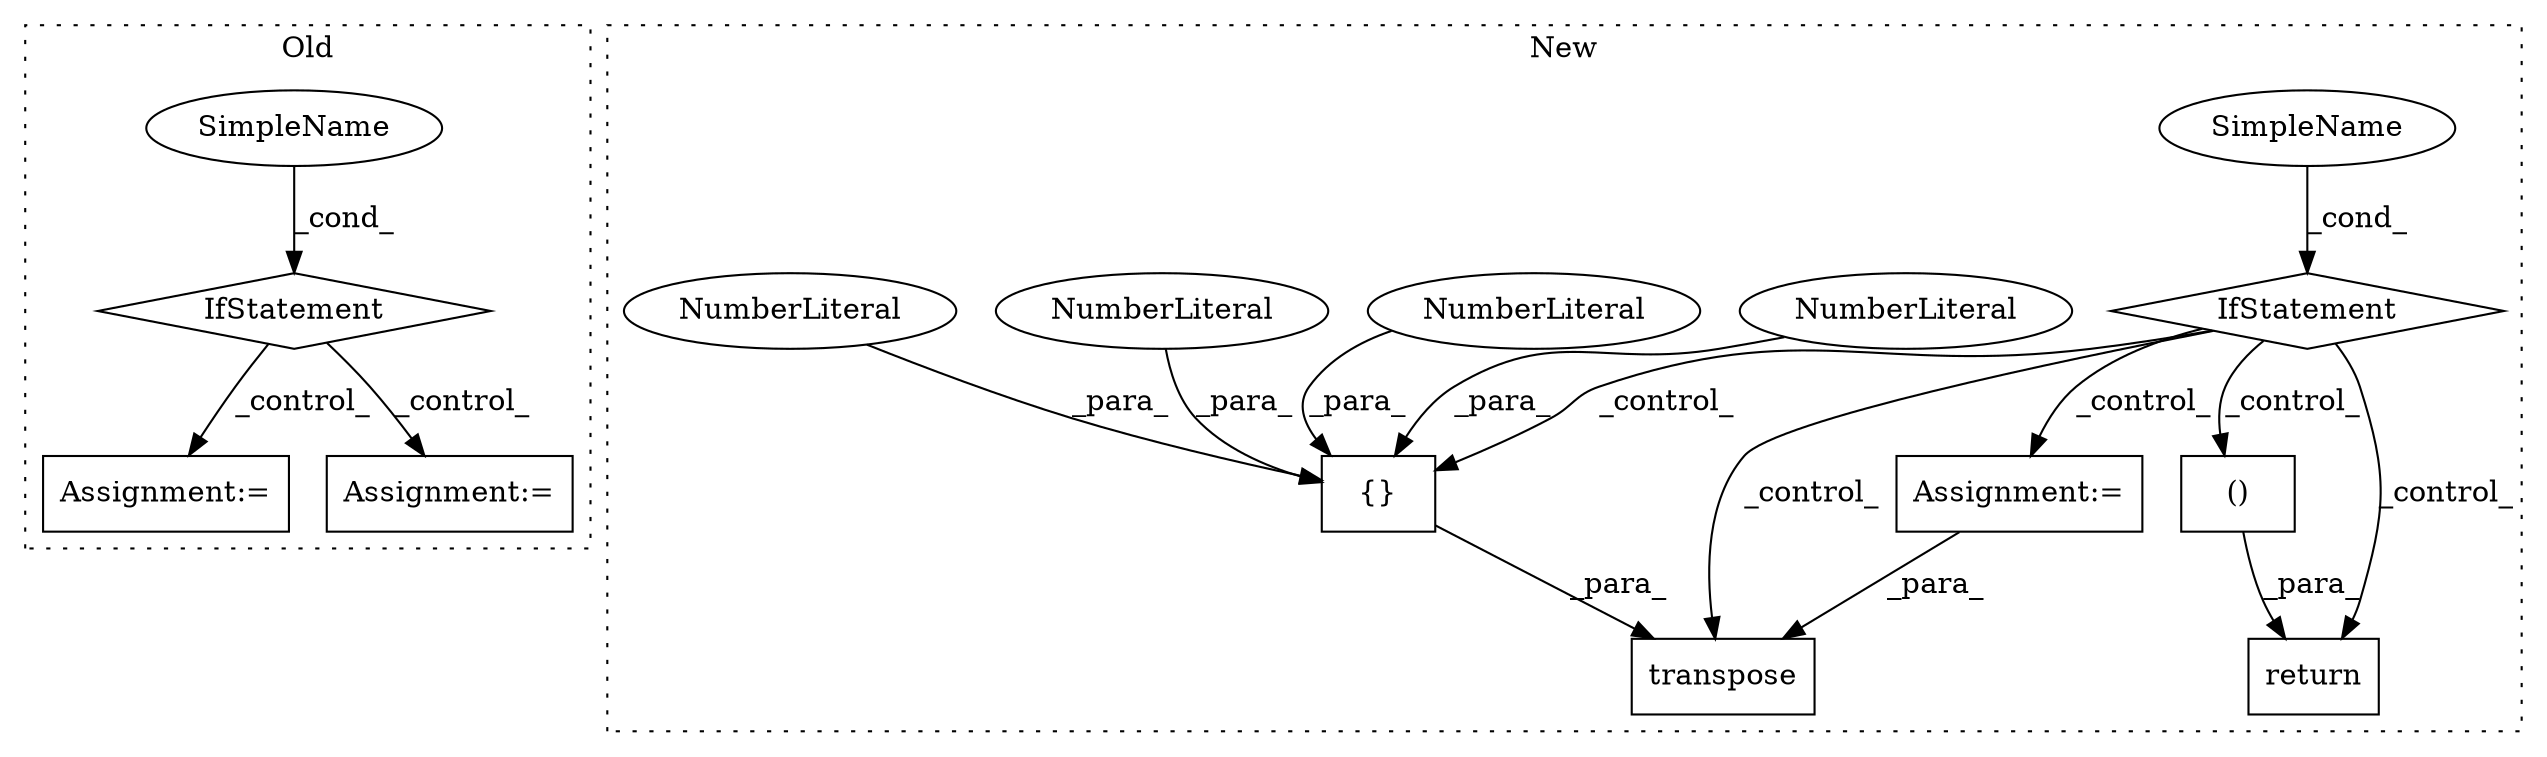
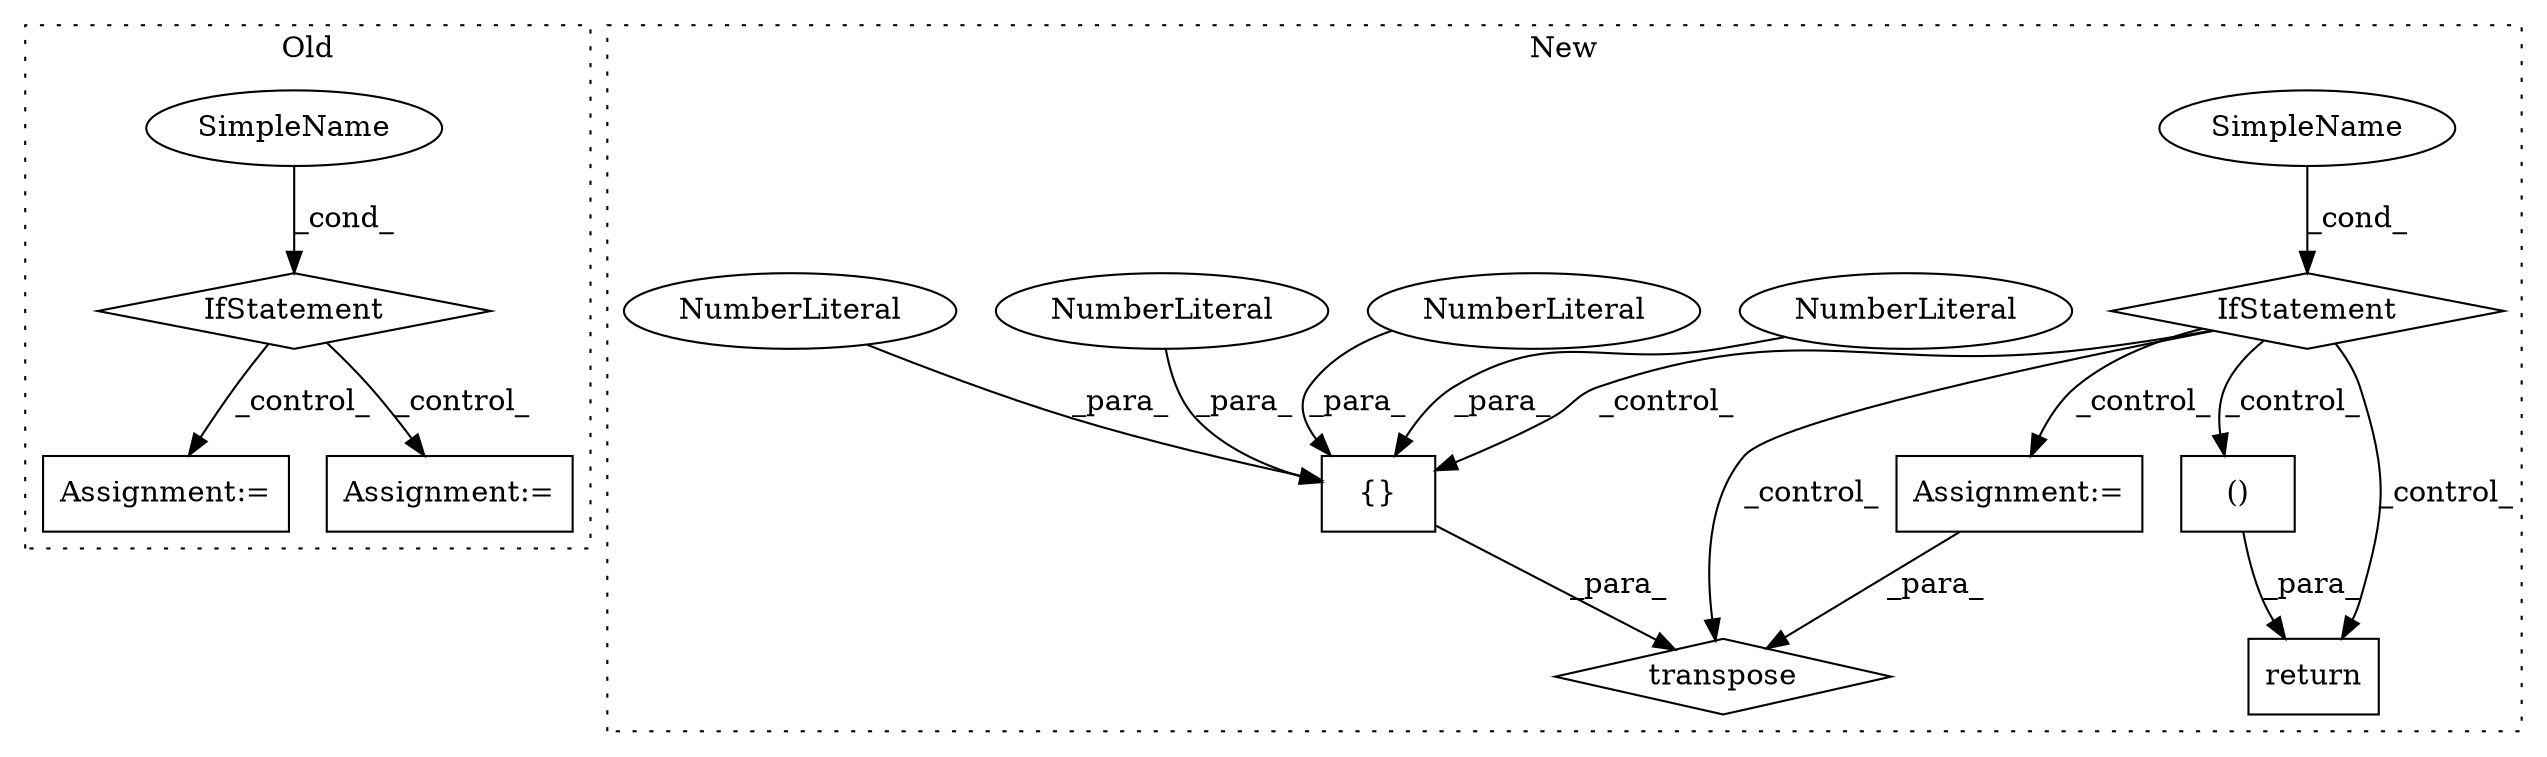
  digraph {
    node [a=34 l=1 shape=box]
    n1 [a=25 l="4,2" label=IfStatement s="1076,1090" shape=diamond]
    n2 [a=7 label="Assignment:=" s=1189]
    n3 [a=42 label=SimpleName shape=ellipse l=""]
    n4 [a=7 label="Assignment:=" s=1105]
-   n5 [a=32 l="10,1" label=transpose s="1286,1341"]
+   n5 [a=32 l="10,1" label=transpose s="1286,1341" shape=diamond]
    n6 [a=25 l="4,2" label=IfStatement s="1151,1170" shape=diamond]
    n7 [a=42 l=15 label=SimpleName s=1155 shape=ellipse]
    n8 [a=106 l=27 label="()" s=1396]
    n9 [a=7 label="Assignment:=" s=1182]
    n10 [a=4 l="1,1" label="{}" s="1332,1340"]
    n11 [label=NumberLiteral s=1337 shape=ellipse]
    n12 [label=NumberLiteral s=1339 shape=ellipse]
    n13 [label=NumberLiteral s=1335 shape=ellipse]
    n14 [label=NumberLiteral s=1333 shape=ellipse]
    n15 [a=41 l=7 label=return s=1364]
    subgraph cluster_1 {
      label=Old
      style=dotted
      n1
      n2
      n3
      n4
    }
    subgraph cluster_2 {
      label=New
      style=dotted
      n5
      n6
      n7
      n8
      n9
      n10
      n11
      n12
      n13
      n14
      n15
    }
    n1 -> n2 [label=_control_]
    n1 -> n4 [label=_control_]
    n3 -> n1 [label=_cond_]
    n6 -> n5 [label=_control_]
    n6 -> n8 [label=_control_]
    n6 -> n9 [label=_control_]
    n6 -> n10 [label=_control_]
    n6 -> n15 [label=_control_]
    n7 -> n6 [label=_cond_]
    n8 -> n15 [label=_para_]
    n9 -> n5 [label=_para_]
    n10 -> n5 [label=_para_]
    n11 -> n10 [label=_para_]
    n12 -> n10 [label=_para_]
    n13 -> n10 [label=_para_]
    n14 -> n10 [label=_para_]
  }
